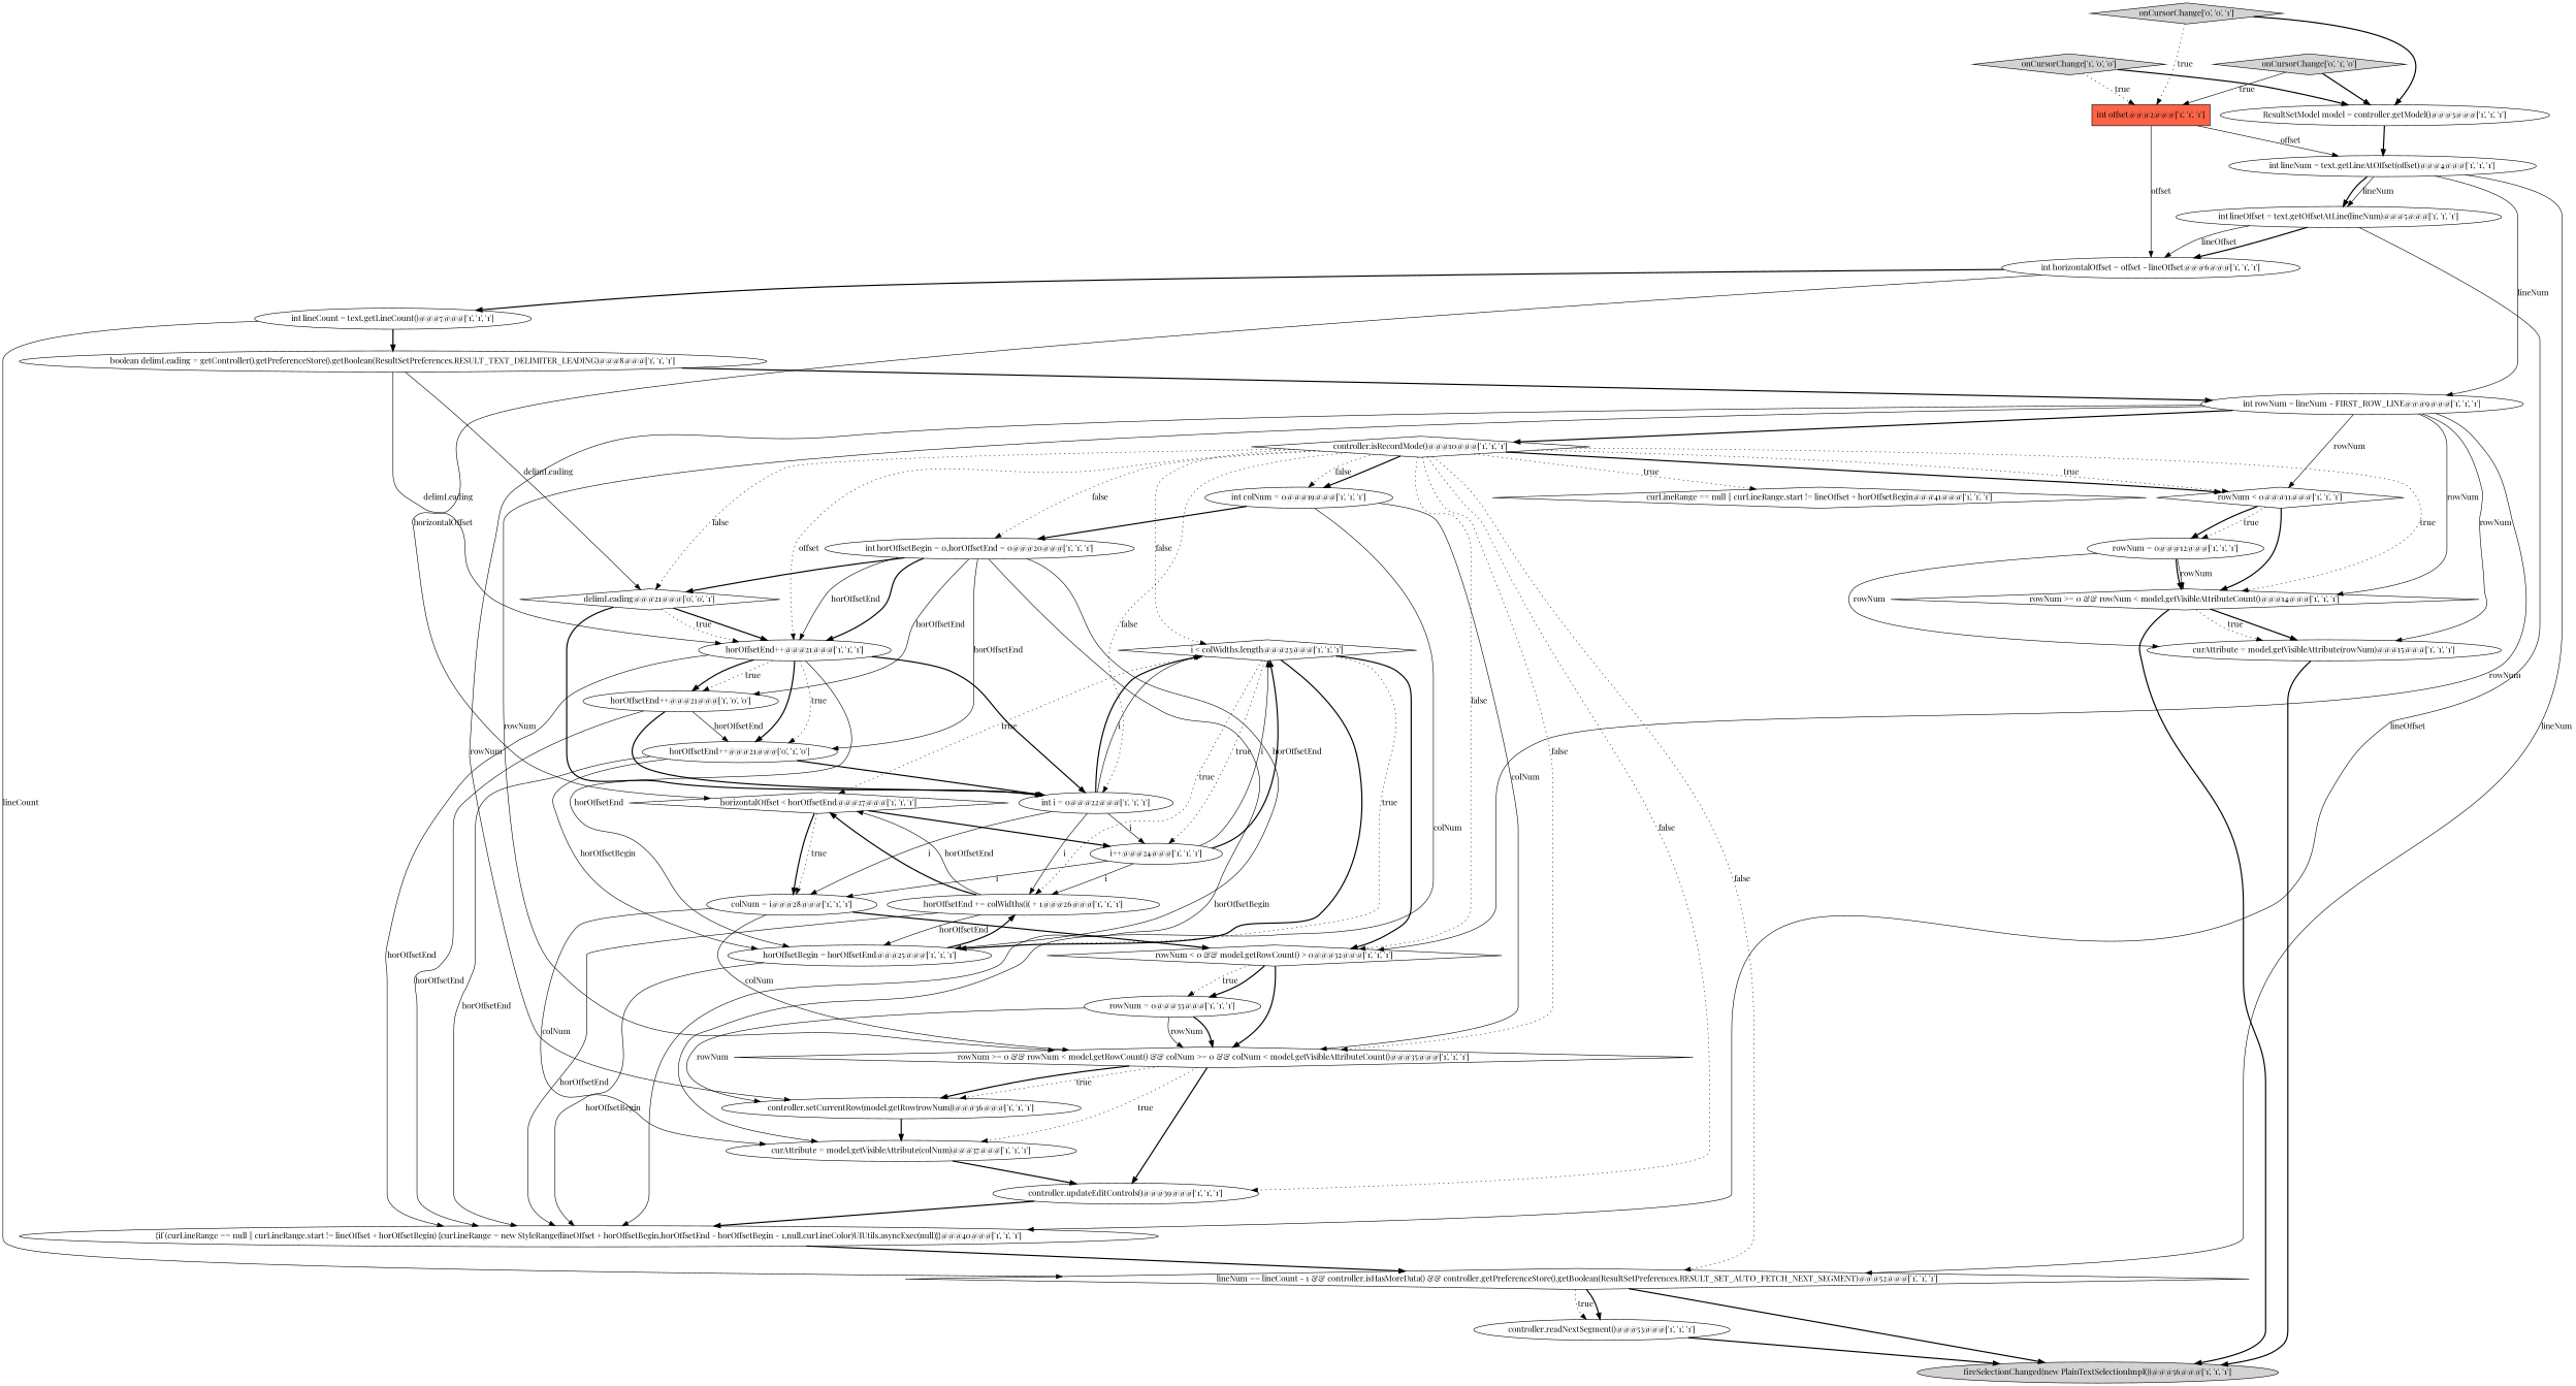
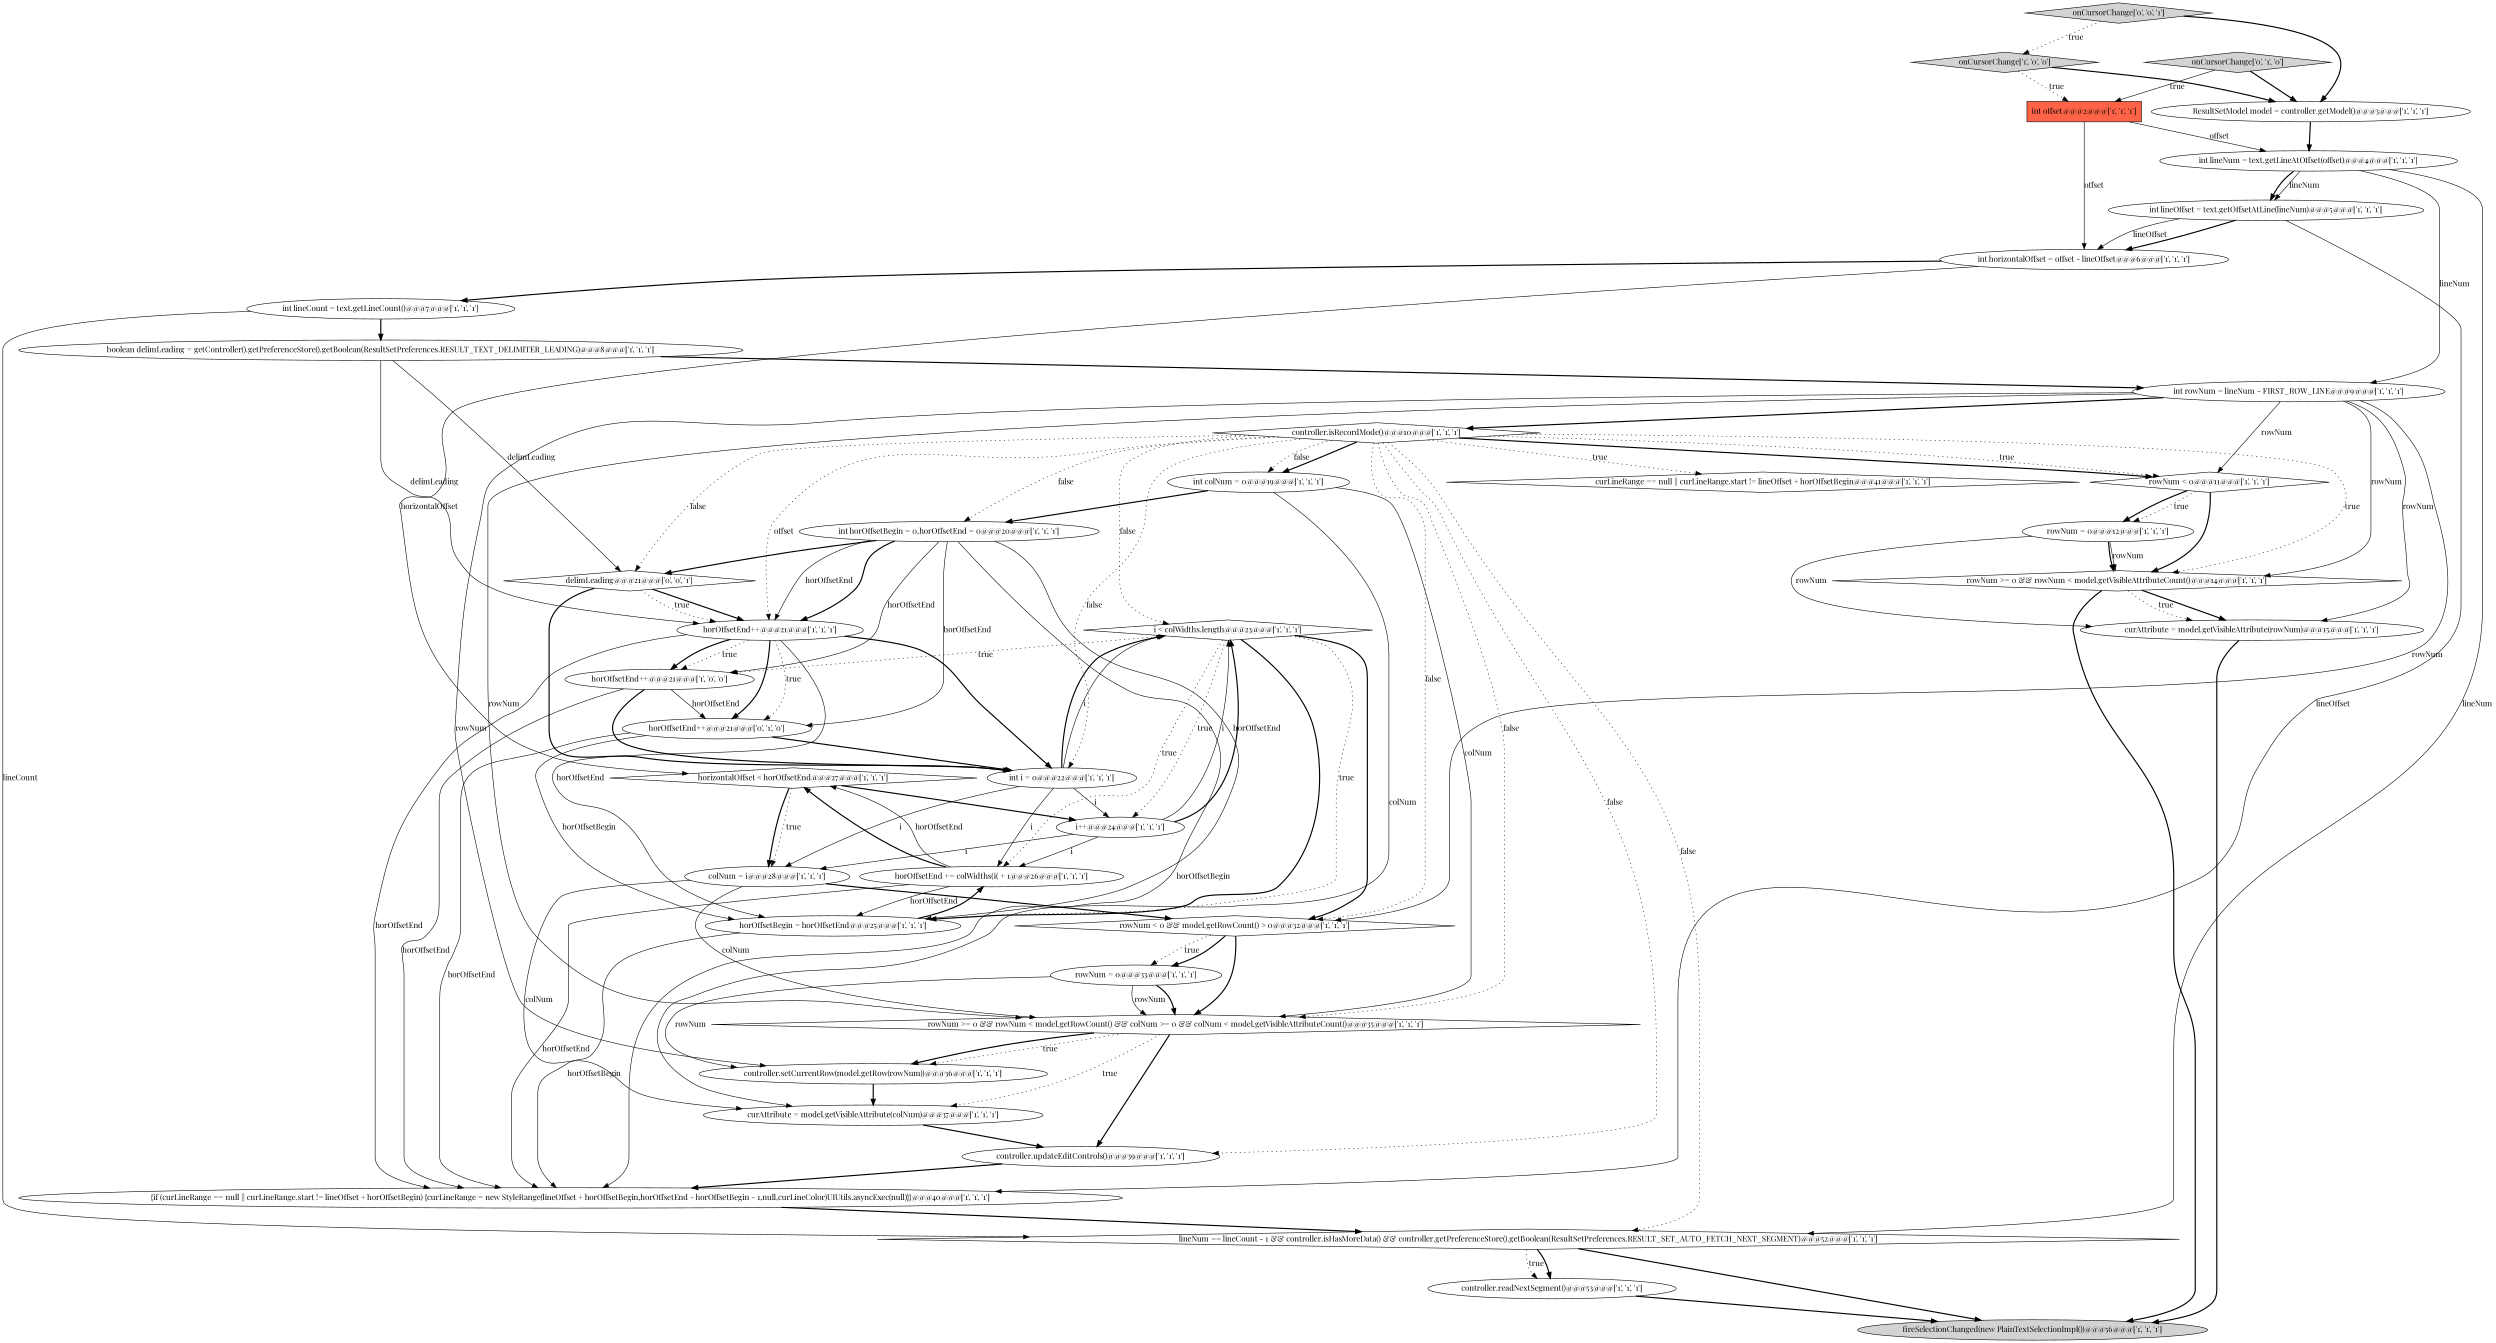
  digraph {
    fontname="Playfair Display"
    node [fillcolor=white fontname="Playfair Display" shape=ellipse style=filled]
    edge [fontname="Playfair Display" style=bold]
    n1 [label="rowNum < 0 && model.getRowCount() > 0@@@32@@@['1', '1', '1']" shape=diamond]
    n2 [label="rowNum = 0@@@33@@@['1', '1', '1']"]
    n3 [label="rowNum >= 0 && rowNum < model.getRowCount() && colNum >= 0 && colNum < model.getVisibleAttributeCount()@@@35@@@['1', '1', '1']" shape=diamond]
    n4 [label="controller.setCurrentRow(model.getRow(rowNum))@@@36@@@['1', '1', '1']"]
    n5 [label="controller.updateEditControls()@@@39@@@['1', '1', '1']"]
    n6 [label="curAttribute = model.getVisibleAttribute(colNum)@@@37@@@['1', '1', '1']"]
    n7 [label="{if (curLineRange == null || curLineRange.start != lineOffset + horOffsetBegin) {curLineRange = new StyleRange(lineOffset + horOffsetBegin,horOffsetEnd - horOffsetBegin - 1,null,curLineColor)UIUtils.asyncExec(null)}}@@@40@@@['1', '1', '1']"]
    n8 [label="lineNum == lineCount - 1 && controller.isHasMoreData() && controller.getPreferenceStore().getBoolean(ResultSetPreferences.RESULT_SET_AUTO_FETCH_NEXT_SEGMENT)@@@52@@@['1', '1', '1']" shape=diamond]
    n9 [label="horizontalOffset < horOffsetEnd@@@27@@@['1', '1', '1']" shape=diamond]
    n10 [label="colNum = i@@@28@@@['1', '1', '1']"]
    n11 [label="i++@@@24@@@['1', '1', '1']"]
    n12 [label="horOffsetEnd += colWidths(i( + 1@@@26@@@['1', '1', '1']"]
    n13 [label="i < colWidths.length@@@23@@@['1', '1', '1']" shape=diamond]
    n14 [label="curLineRange == null || curLineRange.start != lineOffset + horOffsetBegin@@@41@@@['1', '1', '1']" shape=diamond]
    n15 [label="int colNum = 0@@@19@@@['1', '1', '1']"]
    n16 [label="int horOffsetBegin = 0,horOffsetEnd = 0@@@20@@@['1', '1', '1']"]
    n17 [label="delimLeading@@@21@@@['0', '0', '1']" shape=diamond]
    n18 [label="horOffsetEnd++@@@21@@@['1', '1', '1']"]
    n19 [label="horOffsetEnd++@@@21@@@['1', '0', '0']"]
    n20 [label="horOffsetBegin = horOffsetEnd@@@25@@@['1', '1', '1']"]
    n21 [label="horOffsetEnd++@@@21@@@['0', '1', '0']"]
    n22 [fillcolor=tomato label="int offset@@@2@@@['1', '1', '1']" shape=box]
    n23 [label="int horizontalOffset = offset - lineOffset@@@6@@@['1', '1', '1']"]
    n24 [label="int lineNum = text.getLineAtOffset(offset)@@@4@@@['1', '1', '1']"]
    n25 [label="int lineCount = text.getLineCount()@@@7@@@['1', '1', '1']"]
    n26 [label="int rowNum = lineNum - FIRST_ROW_LINE@@@9@@@['1', '1', '1']"]
    n27 [label="int lineOffset = text.getOffsetAtLine(lineNum)@@@5@@@['1', '1', '1']"]
    n28 [fillcolor=lightgray label="onCursorChange['0', '0', '1']" shape=diamond]
    n29 [label="ResultSetModel model = controller.getModel()@@@3@@@['1', '1', '1']"]
    n30 [label="boolean delimLeading = getController().getPreferenceStore().getBoolean(ResultSetPreferences.RESULT_TEXT_DELIMITER_LEADING)@@@8@@@['1', '1', '1']"]
    n31 [label="int i = 0@@@22@@@['1', '1', '1']"]
    n32 [label="controller.readNextSegment()@@@53@@@['1', '1', '1']"]
    n33 [fillcolor=lightgray label="fireSelectionChanged(new PlainTextSelectionImpl())@@@56@@@['1', '1', '1']"]
    n34 [label="curAttribute = model.getVisibleAttribute(rowNum)@@@15@@@['1', '1', '1']"]
    n35 [label="rowNum = 0@@@12@@@['1', '1', '1']"]
    n36 [label="rowNum >= 0 && rowNum < model.getVisibleAttributeCount()@@@14@@@['1', '1', '1']" shape=diamond]
    n37 [label="controller.isRecordMode()@@@10@@@['1', '1', '1']" shape=diamond]
    n38 [label="rowNum < 0@@@11@@@['1', '1', '1']" shape=diamond]
    n39 [fillcolor=lightgray label="onCursorChange['0', '1', '0']" shape=diamond]
    n40 [fillcolor=lightgray label="onCursorChange['1', '0', '0']" shape=diamond]
    n1 -> n2 [label=true style=dotted]
    n1 -> n2
    n1 -> n3
    n2 -> n3
    n2 -> n3 [label=rowNum style=solid]
    n2 -> n4 [label=rowNum style=solid]
    n3 -> n4 [label=true style=dotted]
    n3 -> n4
    n3 -> n5
    n3 -> n6 [label=true style=dotted]
    n4 -> n6
    n5 -> n7
    n6 -> n5
    n7 -> n8
    n8 -> n32 [label=true style=dotted]
    n8 -> n32
    n8 -> n33
    n9 -> n10 [label=true style=dotted]
    n9 -> n10
    n9 -> n11
    n10 -> n1
    n10 -> n3 [label=colNum style=solid]
    n10 -> n6 [label=colNum style=solid]
    n11 -> n10 [label=i style=solid]
    n11 -> n12 [label=i style=solid]
    n11 -> n13
    n11 -> n13 [label=i style=solid]
    n12 -> n7 [label=horOffsetEnd style=solid]
    n12 -> n9
    n12 -> n9 [label=horOffsetEnd style=solid]
    n12 -> n20 [label=horOffsetEnd style=solid]
    n13 -> n1
-   n13 -> n9 [label=true style=dotted]
+   n13 -> n19 [label=true style=dotted]
    n13 -> n11 [label=true style=dotted]
    n13 -> n12 [label=true style=dotted]
    n13 -> n20 [label=true style=dotted]
    n13 -> n20
    n15 -> n3 [label=colNum style=solid]
    n15 -> n6 [label=colNum style=solid]
    n15 -> n16
    n16 -> n7 [label=horOffsetBegin style=solid]
    n16 -> n17
    n16 -> n18 [label=horOffsetEnd style=solid]
    n16 -> n18
    n16 -> n19 [label=horOffsetEnd style=solid]
    n16 -> n20 [label=horOffsetEnd style=solid]
    n16 -> n21 [label=horOffsetEnd style=solid]
    n17 -> n18
    n17 -> n18 [label=true style=dotted]
    n17 -> n31
    n18 -> n7 [label=horOffsetEnd style=solid]
    n18 -> n19
    n18 -> n19 [label=true style=dotted]
    n18 -> n20 [label=horOffsetEnd style=solid]
    n18 -> n21 [label=true style=dotted]
    n18 -> n21
    n18 -> n31
    n19 -> n7 [label=horOffsetEnd style=solid]
    n19 -> n21 [label=horOffsetEnd style=solid]
    n19 -> n31
    n20 -> n7 [label=horOffsetBegin style=solid]
    n20 -> n12
    n21 -> n7 [label=horOffsetEnd style=solid]
    n21 -> n20 [label=horOffsetBegin style=solid]
    n21 -> n31
    n22 -> n23 [label=offset style=solid]
    n22 -> n24 [label=offset style=solid]
    n23 -> n9 [label=horizontalOffset style=solid]
    n23 -> n25
    n24 -> n8 [label=lineNum style=solid]
    n24 -> n26 [label=lineNum style=solid]
    n24 -> n27 [label=lineNum style=solid]
    n24 -> n27
    n25 -> n8 [label=lineCount style=solid]
    n25 -> n30
    n26 -> n1 [label=rowNum style=solid]
    n26 -> n3 [label=rowNum style=solid]
    n26 -> n4 [label=rowNum style=solid]
    n26 -> n34 [label=rowNum style=solid]
    n26 -> n36 [label=rowNum style=solid]
    n26 -> n37
    n26 -> n38 [label=rowNum style=solid]
    n27 -> n7 [label=lineOffset style=solid]
    n27 -> n23
    n27 -> n23 [label=lineOffset style=solid]
-   n28 -> n22 [label=true style=dotted]
+   n28 -> n40 [label=true style=dotted]
    n28 -> n29
    n29 -> n24
    n30 -> n17 [label=delimLeading style=solid]
    n30 -> n18 [label=delimLeading style=solid]
    n30 -> n26
    n31 -> n10 [label=i style=solid]
    n31 -> n11 [label=i style=solid]
    n31 -> n12 [label=i style=solid]
    n31 -> n13 [label=i style=solid]
    n31 -> n13
    n32 -> n33
    n34 -> n33
    n35 -> n34 [label=rowNum style=solid]
    n35 -> n36 [label=rowNum style=solid]
    n35 -> n36
    n36 -> n33
    n36 -> n34
    n36 -> n34 [label=true style=dotted]
    n37 -> n1 [label=false style=dotted]
    n37 -> n3 [label=false style=dotted]
    n37 -> n5 [label=false style=dotted]
    n37 -> n8 [label=false style=dotted]
    n37 -> n13 [label=false style=dotted]
    n37 -> n14 [label=true style=dotted]
    n37 -> n15 [label=false style=dotted]
    n37 -> n15
    n37 -> n16 [label=false style=dotted]
    n37 -> n17 [label=false style=dotted]
    n37 -> n18 [label=offset style=dotted]
    n37 -> n31 [label=false style=dotted]
    n37 -> n36 [label=true style=dotted]
    n37 -> n38 [label=true style=dotted]
    n37 -> n38
    n38 -> n35
    n38 -> n35 [label=true style=dotted]
    n38 -> n36
    n39 -> n22 [label=true style=solid]
    n39 -> n29
    n40 -> n22 [label=true style=dotted]
    n40 -> n29
  }
